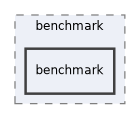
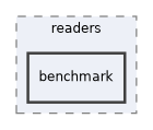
  digraph {
    compound=true
    n1 [color=grey25 fillcolor="#edf0f7" fontname=Helvetica fontsize=10 label=benchmark shape=box style="filled,bold,"]
    subgraph cluster_1 {
      bgcolor="#edf0f7"
      fontname=Helvetica
      fontsize=10
-     label=benchmark
+     label=readers
      pencolor=grey50
      style="filled,dashed,"
      n1
    }
  }
